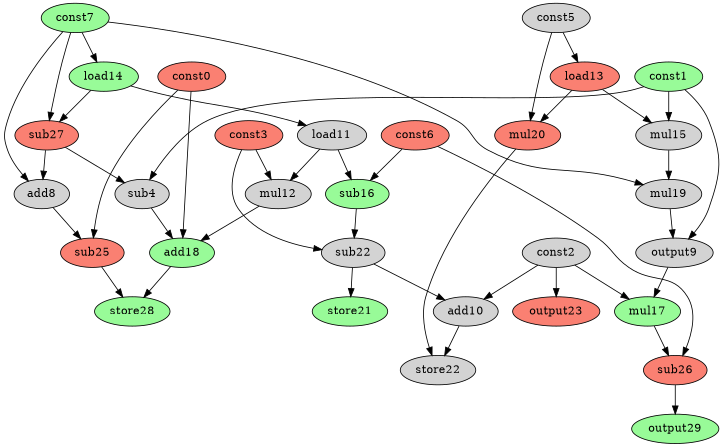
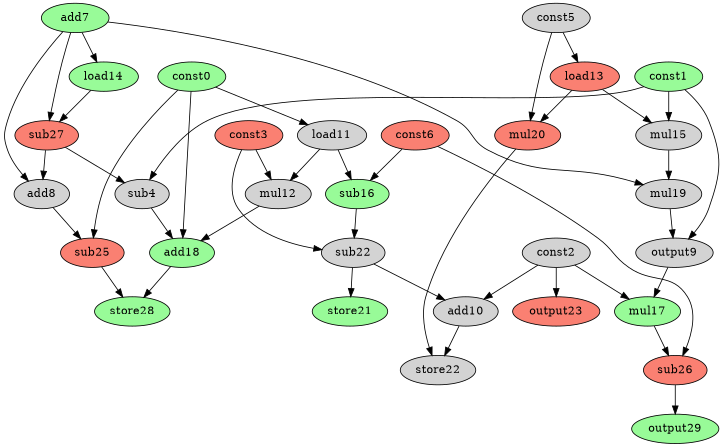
  digraph {
    node [fillcolor=lightgrey opcode=const style=filled]
    edge [operand=0]
-   const0 [fillcolor=salmon]
+   const0 [fillcolor=palegreen]
    load11 [opcode=load]
    add18 [fillcolor=palegreen opcode=add]
    sub25 [fillcolor=salmon opcode=sub]
    mul12 [opcode=mul]
    sub16 [fillcolor=palegreen opcode=sub]
    store28 [fillcolor=palegreen opcode=store]
    const1 [fillcolor=palegreen]
    sub4 [opcode=sub]
    n10 [label=output9 opcode=add]
    mul15 [opcode=mul]
    mul17 [fillcolor=palegreen opcode=mul]
    mul19 [opcode=mul]
    n14 [label=add10 opcode=mul]
    const2
    output23 [fillcolor=salmon opcode=output]
    store22 [opcode=store]
    sub26 [fillcolor=salmon opcode=sub]
    const3 [fillcolor=salmon]
    n20 [label=sub22 opcode=sub]
    store21 [fillcolor=palegreen opcode=store]
    load13 [fillcolor=salmon opcode=load]
    const5
    mul20 [fillcolor=salmon opcode=mul]
    const6 [fillcolor=salmon]
    output29 [fillcolor=palegreen opcode=output]
-   const7 [fillcolor=palegreen]
+   const7 [fillcolor=palegreen label=add7]
    add8 [opcode=add]
    load14 [fillcolor=palegreen opcode=load]
    sub27 [fillcolor=salmon opcode=sub]
-   load14 -> load11
+   const0 -> load11
    const0 -> add18
    const0 -> sub25 [operand=1]
    load11 -> mul12 [operand=1]
    load11 -> sub16
    add18 -> store28 [operand=1]
    sub25 -> store28
    mul12 -> add18 [operand=1]
    sub16 -> n20
    const1 -> sub4
    const1 -> n10
    const1 -> mul15
    sub4 -> add18 [operand=1]
    n10 -> mul17
    mul15 -> mul19
    mul17 -> sub26
    mul19 -> n10 [operand=1]
    n14 -> store22
    const2 -> mul17 [operand=1]
    const2 -> n14 [operand=1]
    const2 -> output23
    sub26 -> output29
    const3 -> mul12
    const3 -> n20 [operand=1]
    n20 -> n14
    n20 -> store21
    load13 -> mul15 [operand=1]
    load13 -> mul20
    const5 -> load13
    const5 -> mul20 [operand=1]
    mul20 -> store22 [operand=1]
    const6 -> sub16 [operand=1]
    const6 -> sub26 [operand=1]
    const7 -> mul19 [operand=1]
    const7 -> add8 [operand=1]
    const7 -> load14
    const7 -> sub27 [operand=1]
    add8 -> sub25
    load14 -> sub27
    sub27 -> sub4 [operand=1]
    sub27 -> add8
  }
